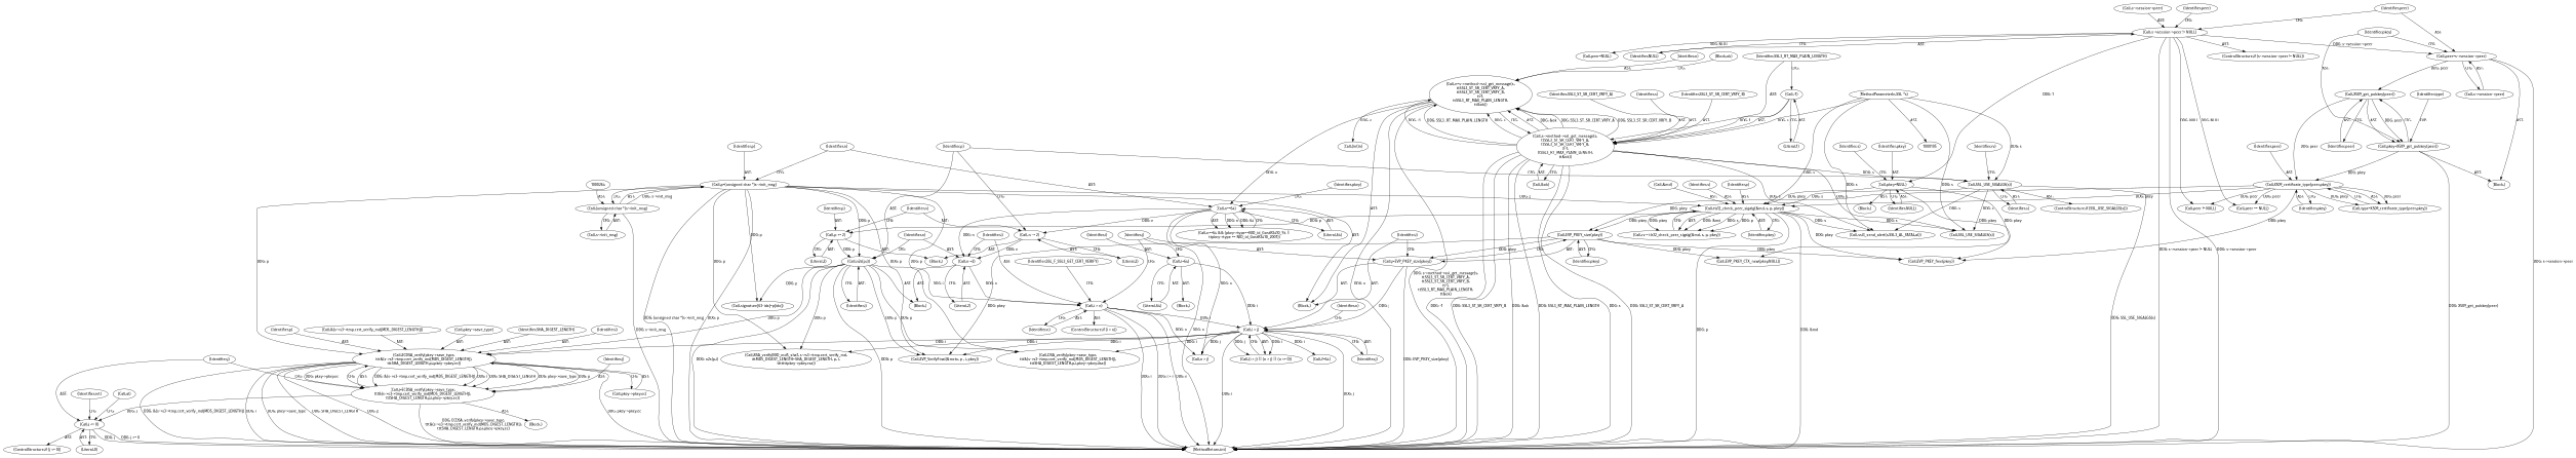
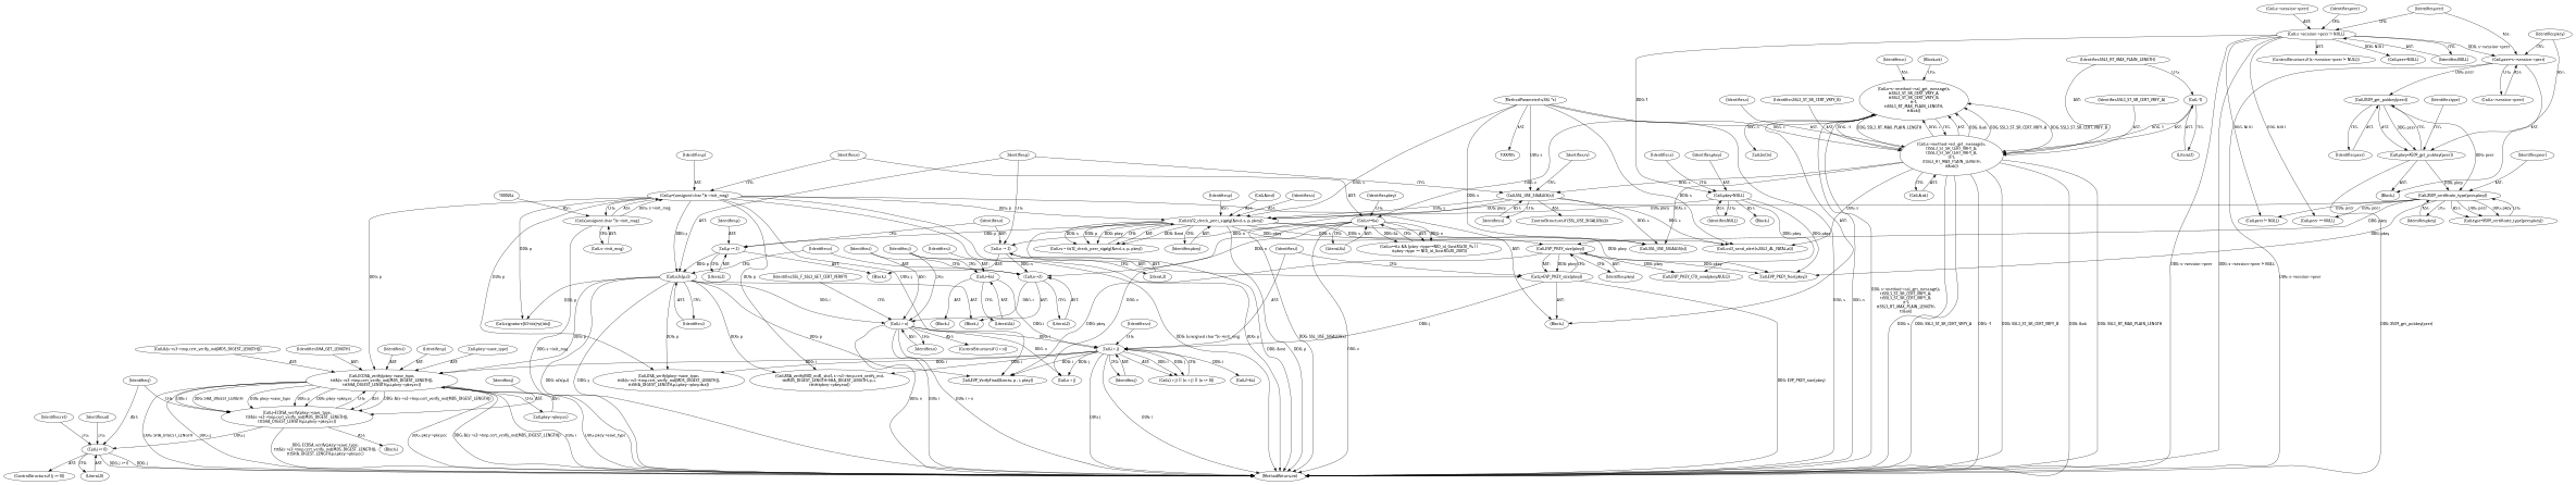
  digraph {
    fontname="Fira Sans"
    node [fontname="Fira Sans"]
    edge [fontname="Fira Sans"]
    n1 [label="(Call,ECDSA_verify(pkey->save_type,\n\t\t\t&(s->s3->tmp.cert_verify_md[MD5_DIGEST_LENGTH]),\n\t\t\tSHA_DIGEST_LENGTH,p,i,pkey->pkey.ec))"]
    n2 [label="(Call,j=ECDSA_verify(pkey->save_type,\n\t\t\t&(s->s3->tmp.cert_verify_md[MD5_DIGEST_LENGTH]),\n\t\t\tSHA_DIGEST_LENGTH,p,i,pkey->pkey.ec))"]
    n3 [label="(MethodReturn,int)"]
    n4 [label="(Call,pkey->pkey.ec)"]
    n5 [label="(Call,j <= 0)"]
    n6 [label="(Block,)"]
    n7 [label="(Call,p=(unsigned char *)s->init_msg)"]
    n8 [label="(Call,(unsigned char *)s->init_msg)"]
    n9 [label="(Call,n2s(p,i))"]
    n10 [label="(Call,tls12_check_peer_sigalg(&md, s, p, pkey))"]
    n11 [label="(Call,DSA_verify(pkey->save_type,\n\t\t\t&(s->s3->tmp.cert_verify_md[MD5_DIGEST_LENGTH]),\n\t\t\tSHA_DIGEST_LENGTH,p,i,pkey->pkey.dsa))"]
    n12 [label="(Call,RSA_verify(NID_md5_sha1, s->s3->tmp.cert_verify_md,\n\t\t\tMD5_DIGEST_LENGTH+SHA_DIGEST_LENGTH, p, i, \n\t\t\t\t\t\t\tpkey->pkey.rsa))"]
    n13 [label="(Call,signature[63-idx]=p[idx])"]
    n14 [label="(Block,)"]
    n15 [label="(Call,EVP_VerifyFinal(&mctx, p , i, pkey))"]
    n16 [label="(Call,s->init_msg)"]
    n17 [label="(Call,i > n)"]
    n18 [label="(Identifier,i)"]
    n19 [label="(Block,)"]
    n20 [label="(Call,p += 2)"]
    n21 [label="(Call,EVP_PKEY_size(pkey))"]
    n22 [label="(Call,ssl3_send_alert(s,SSL3_AL_FATAL,al))"]
    n23 [label="(Call,rv = tls12_check_peer_sigalg(&md, s, p, pkey))"]
    n24 [label="(Call,EVP_PKEY_free(pkey))"]
    n25 [label="(Identifier,pkey)"]
    n26 [label="(Call,SSL_USE_SIGALGS(s))"]
    n27 [label="(Call,i > j)"]
    n28 [label="(Call,n > j)"]
    n29 [label="(Identifier,n)"]
    n30 [label="(ControlStructure,if (i > n))"]
    n31 [label="(Block,)"]
    n32 [label="(Literal,2)"]
    n33 [label="(Call,j=EVP_PKEY_size(pkey))"]
    n34 [label="(Call,EVP_PKEY_CTX_new(pkey,NULL))"]
    n35 [label="(Identifier,pkey)"]
    n36 [label="(Call,SSL_USE_SIGALGS(s))"]
    n37 [label="(Identifier,s)"]
    n38 [label="(ControlStructure,if (SSL_USE_SIGALGS(s)))"]
    n39 [label="(Call,s->method->ssl_get_message(s,\n\t\tSSL3_ST_SR_CERT_VRFY_A,\n\t\tSSL3_ST_SR_CERT_VRFY_B,\n\t\t-1,\n\t\tSSL3_RT_MAX_PLAIN_LENGTH,\n\t\t&ok))"]
    n40 [label="(Call,n=s->method->ssl_get_message(s,\n\t\tSSL3_ST_SR_CERT_VRFY_A,\n\t\tSSL3_ST_SR_CERT_VRFY_B,\n\t\t-1,\n\t\tSSL3_RT_MAX_PLAIN_LENGTH,\n\t\t&ok))"]
    n41 [label="(Call,&ok)"]
    n42 [label="(Call,n==64)"]
    n43 [label="(Call,(int)n)"]
    n44 [label="(MethodParameterIn,SSL *s)"]
    1000105
    n46 [label="(Call,-1)"]
    n47 [label="(Literal,1)"]
    n48 [label="(Call,pkey=NULL)"]
    n49 [label="(Identifier,NULL)"]
    n50 [label="(Block,)"]
    n51 [label="(Call,s->session->peer != NULL)"]
    n52 [label="(Call,peer=s->session->peer)"]
    n53 [label="(ControlStructure,if (s->session->peer != NULL))"]
    n54 [label="(Call,peer=NULL)"]
    n55 [label="(Call,peer != NULL)"]
    n56 [label="(Identifier,NULL)"]
    n57 [label="(Call,peer == NULL)"]
    n58 [label="(Call,X509_get_pubkey(peer))"]
    n59 [label="(Block,)"]
    n60 [label="(Call,s->session->peer)"]
    n61 [label="(Call,X509_certificate_type(peer,pkey))"]
    n62 [label="(Identifier,pkey)"]
    n63 [label="(Call,type=X509_certificate_type(peer,pkey))"]
    n64 [label="(Call,pkey=X509_get_pubkey(peer))"]
    n65 [label="(Identifier,peer)"]
    n66 [label="(Identifier,j)"]
    n67 [label="(Call,(i > j) || (n > j) || (n <= 0))"]
    n68 [label="(Call,i!=64)"]
    n69 [label="(Call,i=64)"]
    n70 [label="(Block,)"]
    n71 [label="(Literal,64)"]
    n72 [label="(Call,n-=2)"]
    n73 [label="(Literal,2)"]
    n74 [label="(Call,n -= 2)"]
    n75 [label="(Literal,2)"]
    n76 [label="(Call,n==64 && (pkey->type==NID_id_GostR3410_94 ||\n\t\tpkey->type == NID_id_GostR3410_2001))"]
    n77 [label="(Literal,64)"]
    n78 [label="(ControlStructure,if (j <= 0))"]
    n79 [label="(Literal,0)"]
    n80 [label="(Identifier,i)"]
    n81 [label="(Identifier,i)"]
    n82 [label="(Identifier,pkey)"]
    n83 [label="(Identifier,p)"]
-   n84 [label="(Identifier,SHA_DIGEST_LENGTH)"]
+   n84 [label="(Identifier,SHA_GET_LENGTH)"]
    n85 [label="(Identifier,p)"]
    n86 [label="(Identifier,p)"]
    n87 [label="(Identifier,i)"]
    n88 [label="(Identifier,n)"]
    n89 [label="(Identifier,ret)"]
    n90 [label="(Identifier,SSL3_ST_SR_CERT_VRFY_A)"]
    n91 [label="(Identifier,p)"]
    n92 [label="(Identifier,rv)"]
    n93 [label="(Identifier,n)"]
    n94 [label="(Identifier,n)"]
    n95 [label="(Identifier,SSL_F_SSL3_GET_CERT_VERIFY)"]
    n96 [label="(Identifier,j)"]
    n97 [label="(Identifier,j)"]
    n98 [label="(Identifier,type)"]
    n99 [label="(Identifier,p)"]
    n100 [label="(Identifier,pkey)"]
    n101 [label="(Identifier,s)"]
    n102 [label="(Identifier,peer)"]
    n103 [label="(Identifier,s)"]
-   n104 [label="(Call,al)"]
+   n104 [label="(Identifier,al)"]
    n105 [label="(Call,s->session->peer)"]
    n106 [label="(Call,pkey->save_type)"]
    n107 [label="(Identifier,peer)"]
    n108 [label="(Block,ok)"]
    n109 [label="(Identifier,peer)"]
    n110 [label="(Identifier,SSL3_ST_SR_CERT_VRFY_B)"]
    n111 [label="(Call,&(s->s3->tmp.cert_verify_md[MD5_DIGEST_LENGTH]))"]
    n112 [label="(Call,&md)"]
    n113 [label="(Identifier,s)"]
    n114 [label="(Identifier,n)"]
    n115 [label="(Identifier,pkey)"]
    n116 [label="(Identifier,j)"]
    n117 [label="(Identifier,n)"]
    n118 [label="(Identifier,i)"]
    n119 [label="(Identifier,SSL3_RT_MAX_PLAIN_LENGTH)"]
    1000264
    n1 -> n2 [label="AST: "]
    n1 -> n2 [label="DDG: &(s->s3->tmp.cert_verify_md[MD5_DIGEST_LENGTH])"]
    n1 -> n2 [label="DDG: i"]
    n1 -> n2 [label="DDG: SHA_DIGEST_LENGTH"]
    n1 -> n2 [label="DDG: pkey->save_type"]
    n1 -> n2 [label="DDG: p"]
    n1 -> n2 [label="DDG: pkey->pkey.ec"]
    n1 -> n3 [label="DDG: pkey->pkey.ec"]
    n1 -> n3 [label="DDG: &(s->s3->tmp.cert_verify_md[MD5_DIGEST_LENGTH])"]
    n1 -> n3 [label="DDG: i"]
    n1 -> n3 [label="DDG: pkey->save_type"]
    n1 -> n3 [label="DDG: SHA_DIGEST_LENGTH"]
    n1 -> n3 [label="DDG: p"]
    n1 -> n4 [label="CFG: "]
    n2 -> n1 [label="CFG: "]
    n2 -> n3 [label="DDG: ECDSA_verify(pkey->save_type,\n\t\t\t&(s->s3->tmp.cert_verify_md[MD5_DIGEST_LENGTH]),\n\t\t\tSHA_DIGEST_LENGTH,p,i,pkey->pkey.ec)"]
    n2 -> n5 [label="DDG: j"]
    n2 -> n6 [label="AST: "]
    n4 -> n1 [label="AST: "]
    n5 -> n3 [label="DDG: j"]
    n5 -> n3 [label="DDG: j <= 0"]
    n5 -> n78 [label="AST: "]
    n5 -> n79 [label="CFG: "]
    n7 -> n1 [label="DDG: p"]
    n7 -> n3 [label="DDG: (unsigned char *)s->init_msg"]
    n7 -> n3 [label="DDG: p"]
    n7 -> n8 [label="CFG: "]
    n7 -> n9 [label="DDG: p"]
    n7 -> n10 [label="DDG: p"]
    n7 -> n11 [label="DDG: p"]
    n7 -> n12 [label="DDG: p"]
    n7 -> n13 [label="DDG: p"]
    n7 -> n14 [label="AST: "]
    n7 -> n15 [label="DDG: p"]
    n8 -> n3 [label="DDG: s->init_msg"]
    n8 -> n7 [label="AST: "]
    n8 -> n7 [label="DDG: s->init_msg"]
    n8 -> n16 [label="CFG: "]
    n9 -> n1 [label="DDG: p"]
    n9 -> n3 [label="DDG: n2s(p,i)"]
    n9 -> n3 [label="DDG: p"]
    n9 -> n11 [label="DDG: p"]
    n9 -> n12 [label="DDG: p"]
    n9 -> n13 [label="DDG: p"]
    n9 -> n15 [label="DDG: p"]
    n9 -> n17 [label="DDG: i"]
    n9 -> n18 [label="CFG: "]
    n9 -> n19 [label="AST: "]
    n10 -> n3 [label="DDG: &md"]
    n10 -> n3 [label="DDG: p"]
    n10 -> n20 [label="DDG: p"]
    n10 -> n21 [label="DDG: pkey"]
    n10 -> n22 [label="DDG: s"]
    n10 -> n23 [label="AST: "]
    n10 -> n23 [label="DDG: &md"]
    n10 -> n23 [label="DDG: s"]
    n10 -> n23 [label="DDG: p"]
    n10 -> n23 [label="DDG: pkey"]
    n10 -> n24 [label="DDG: pkey"]
    n10 -> n25 [label="CFG: "]
    n10 -> n26 [label="DDG: s"]
    n16 -> n8 [label="AST: "]
    n17 -> n3 [label="DDG: n"]
    n17 -> n3 [label="DDG: i"]
    n17 -> n3 [label="DDG: i > n"]
    n17 -> n27 [label="DDG: i"]
    n17 -> n28 [label="DDG: n"]
    n17 -> n29 [label="CFG: "]
    n17 -> n30 [label="AST: "]
    n18 -> n9 [label="AST: "]
    n20 -> n9 [label="DDG: p"]
    n20 -> n31 [label="AST: "]
    n20 -> n32 [label="CFG: "]
    n21 -> n15 [label="DDG: pkey"]
    n21 -> n24 [label="DDG: pkey"]
    n21 -> n33 [label="AST: "]
    n21 -> n33 [label="DDG: pkey"]
    n21 -> n34 [label="DDG: pkey"]
    n21 -> n35 [label="CFG: "]
    n23 -> n10 [label="CFG: "]
    n25 -> n10 [label="AST: "]
    n27 -> n1 [label="DDG: i"]
    n27 -> n3 [label="DDG: j"]
    n27 -> n3 [label="DDG: i"]
    n27 -> n11 [label="DDG: i"]
    n27 -> n12 [label="DDG: i"]
    n27 -> n15 [label="DDG: i"]
    n27 -> n28 [label="DDG: j"]
    n27 -> n66 [label="CFG: "]
    n27 -> n67 [label="AST: "]
    n27 -> n67 [label="DDG: i"]
    n27 -> n67 [label="DDG: j"]
    n27 -> n68 [label="DDG: i"]
    n29 -> n17 [label="AST: "]
    n32 -> n20 [label="AST: "]
    n33 -> n3 [label="DDG: EVP_PKEY_size(pkey)"]
    n33 -> n14 [label="AST: "]
    n33 -> n21 [label="CFG: "]
    n33 -> n27 [label="DDG: j"]
    n35 -> n21 [label="AST: "]
    n36 -> n3 [label="DDG: SSL_USE_SIGALGS(s)"]
    n36 -> n10 [label="DDG: s"]
    n36 -> n22 [label="DDG: s"]
    n36 -> n26 [label="DDG: s"]
    n36 -> n37 [label="CFG: "]
    n36 -> n38 [label="AST: "]
    n37 -> n36 [label="AST: "]
    n39 -> n3 [label="DDG: SSL3_ST_SR_CERT_VRFY_A"]
    n39 -> n3 [label="DDG: -1"]
    n39 -> n3 [label="DDG: SSL3_ST_SR_CERT_VRFY_B"]
    n39 -> n3 [label="DDG: &ok"]
    n39 -> n3 [label="DDG: SSL3_RT_MAX_PLAIN_LENGTH"]
    n39 -> n3 [label="DDG: s"]
    n39 -> n22 [label="DDG: s"]
    n39 -> n26 [label="DDG: s"]
    n39 -> n36 [label="DDG: s"]
    n39 -> n40 [label="AST: "]
    n39 -> n40 [label="DDG: &ok"]
    n39 -> n40 [label="DDG: SSL3_ST_SR_CERT_VRFY_A"]
    n39 -> n40 [label="DDG: SSL3_ST_SR_CERT_VRFY_B"]
    n39 -> n40 [label="DDG: -1"]
    n39 -> n40 [label="DDG: SSL3_RT_MAX_PLAIN_LENGTH"]
    n39 -> n40 [label="DDG: s"]
    n39 -> n41 [label="CFG: "]
    n40 -> n3 [label="DDG: n"]
    n40 -> n3 [label="DDG: s->method->ssl_get_message(s,\n\t\tSSL3_ST_SR_CERT_VRFY_A,\n\t\tSSL3_ST_SR_CERT_VRFY_B,\n\t\t-1,\n\t\tSSL3_RT_MAX_PLAIN_LENGTH,\n\t\t&ok)"]
    n40 -> n14 [label="AST: "]
    n40 -> n39 [label="CFG: "]
    n40 -> n42 [label="DDG: n"]
    n40 -> n43 [label="DDG: n"]
    n41 -> n39 [label="AST: "]
    n42 -> n3 [label="DDG: n"]
    n42 -> n28 [label="DDG: n"]
    n42 -> n72 [label="DDG: n"]
    n42 -> n74 [label="DDG: n"]
    n42 -> n76 [label="AST: "]
    n42 -> n76 [label="DDG: n"]
    n42 -> n76 [label="DDG: 64"]
    n42 -> n77 [label="CFG: "]
+   n44 -> n3 [label="DDG: s"]
    n44 -> n10 [label="DDG: s"]
    n44 -> n22 [label="DDG: s"]
    n44 -> n26 [label="DDG: s"]
    n44 -> n36 [label="DDG: s"]
    n44 -> n39 [label="DDG: s"]
    n44 -> 1000105 [label="AST: "]
    n46 -> n39 [label="AST: "]
    n46 -> n39 [label="DDG: 1"]
    n46 -> n47 [label="CFG: "]
    n47 -> n46 [label="AST: "]
    n48 -> n10 [label="DDG: pkey"]
    n48 -> n24 [label="DDG: pkey"]
    n48 -> n34 [label="DDG: pkey"]
    n48 -> n49 [label="CFG: "]
    n48 -> n50 [label="AST: "]
    n49 -> n48 [label="AST: "]
    n51 -> n3 [label="DDG: s->session->peer"]
    n51 -> n3 [label="DDG: s->session->peer != NULL"]
    n51 -> n48 [label="DDG: 1"]
    n51 -> n52 [label="DDG: s->session->peer"]
    n51 -> n53 [label="AST: "]
    n51 -> n54 [label="DDG: NULL"]
    n51 -> n55 [label="DDG: NULL"]
    n51 -> n56 [label="CFG: "]
    n51 -> n57 [label="DDG: NULL"]
    n52 -> n3 [label="DDG: s->session->peer"]
    n52 -> n58 [label="DDG: peer"]
    n52 -> n59 [label="AST: "]
    n52 -> n60 [label="CFG: "]
    n56 -> n51 [label="AST: "]
    n58 -> n61 [label="DDG: peer"]
    n58 -> n64 [label="AST: "]
    n58 -> n64 [label="DDG: peer"]
    n58 -> n65 [label="CFG: "]
    n60 -> n52 [label="AST: "]
    n61 -> n10 [label="DDG: pkey"]
    n61 -> n21 [label="DDG: pkey"]
    n61 -> n24 [label="DDG: pkey"]
    n61 -> n55 [label="DDG: peer"]
    n61 -> n57 [label="DDG: peer"]
    n61 -> n62 [label="CFG: "]
    n61 -> n63 [label="AST: "]
    n61 -> n63 [label="DDG: peer"]
    n61 -> n63 [label="DDG: pkey"]
    n62 -> n61 [label="AST: "]
    n63 -> n61 [label="CFG: "]
    n64 -> n3 [label="DDG: X509_get_pubkey(peer)"]
    n64 -> n58 [label="CFG: "]
    n64 -> n59 [label="AST: "]
    n64 -> n61 [label="DDG: pkey"]
    n65 -> n58 [label="AST: "]
    n66 -> n27 [label="AST: "]
    n67 -> n27 [label="CFG: "]
    n69 -> n27 [label="DDG: i"]
    n69 -> n70 [label="AST: "]
    n69 -> n71 [label="CFG: "]
    n71 -> n69 [label="AST: "]
    n72 -> n17 [label="DDG: n"]
    n72 -> n19 [label="AST: "]
    n72 -> n73 [label="CFG: "]
    n73 -> n72 [label="AST: "]
    n74 -> n31 [label="AST: "]
    n74 -> n72 [label="DDG: n"]
    n74 -> n75 [label="CFG: "]
    n75 -> n74 [label="AST: "]
    n76 -> n42 [label="CFG: "]
    n77 -> n42 [label="AST: "]
    n79 -> n5 [label="AST: "]
    n80 -> n17 [label="AST: "]
    n80 -> n72 [label="CFG: "]
    n81 -> n27 [label="AST: "]
    n81 -> n33 [label="CFG: "]
    n82 -> n48 [label="AST: "]
    n83 -> n20 [label="AST: "]
    n84 -> n1 [label="AST: "]
    n85 -> n7 [label="AST: "]
    n86 -> n9 [label="AST: "]
    n86 -> n36 [label="CFG: "]
    n86 -> n74 [label="CFG: "]
    n87 -> n1 [label="AST: "]
    n88 -> n7 [label="CFG: "]
    n88 -> n42 [label="AST: "]
    n89 -> n5 [label="CFG: "]
    n90 -> n39 [label="AST: "]
    n91 -> n1 [label="AST: "]
    n92 -> n36 [label="CFG: "]
    n93 -> n20 [label="CFG: "]
    n93 -> n74 [label="AST: "]
    n94 -> n9 [label="CFG: "]
    n94 -> n72 [label="AST: "]
    n95 -> n17 [label="CFG: "]
    n96 -> n2 [label="AST: "]
    n97 -> n17 [label="CFG: "]
    n97 -> n33 [label="AST: "]
    n97 -> n69 [label="CFG: "]
-   n98 -> n64 [label="EVP: "]
+   n98 -> n64 [label="CFG: "]
    n99 -> n10 [label="AST: "]
    n100 -> n42 [label="CFG: "]
    n101 -> n48 [label="CFG: "]
    n102 -> n51 [label="CFG: "]
    n103 -> n39 [label="AST: "]
    n104 -> n5 [label="CFG: "]
    n105 -> n51 [label="AST: "]
    n106 -> n1 [label="AST: "]
    n107 -> n61 [label="AST: "]
    n108 -> n40 [label="CFG: "]
    n109 -> n51 [label="CFG: "]
    n109 -> n52 [label="AST: "]
    n110 -> n39 [label="AST: "]
    n111 -> n1 [label="AST: "]
    n112 -> n10 [label="AST: "]
    n113 -> n10 [label="AST: "]
    n114 -> n27 [label="CFG: "]
    n115 -> n52 [label="CFG: "]
    n115 -> n64 [label="AST: "]
    n116 -> n2 [label="CFG: "]
    n116 -> n5 [label="AST: "]
    n117 -> n40 [label="AST: "]
    n118 -> n69 [label="AST: "]
    n119 -> n39 [label="AST: "]
    n119 -> n46 [label="CFG: "]
    1000264 -> n8 [label="AST: "]
  }
